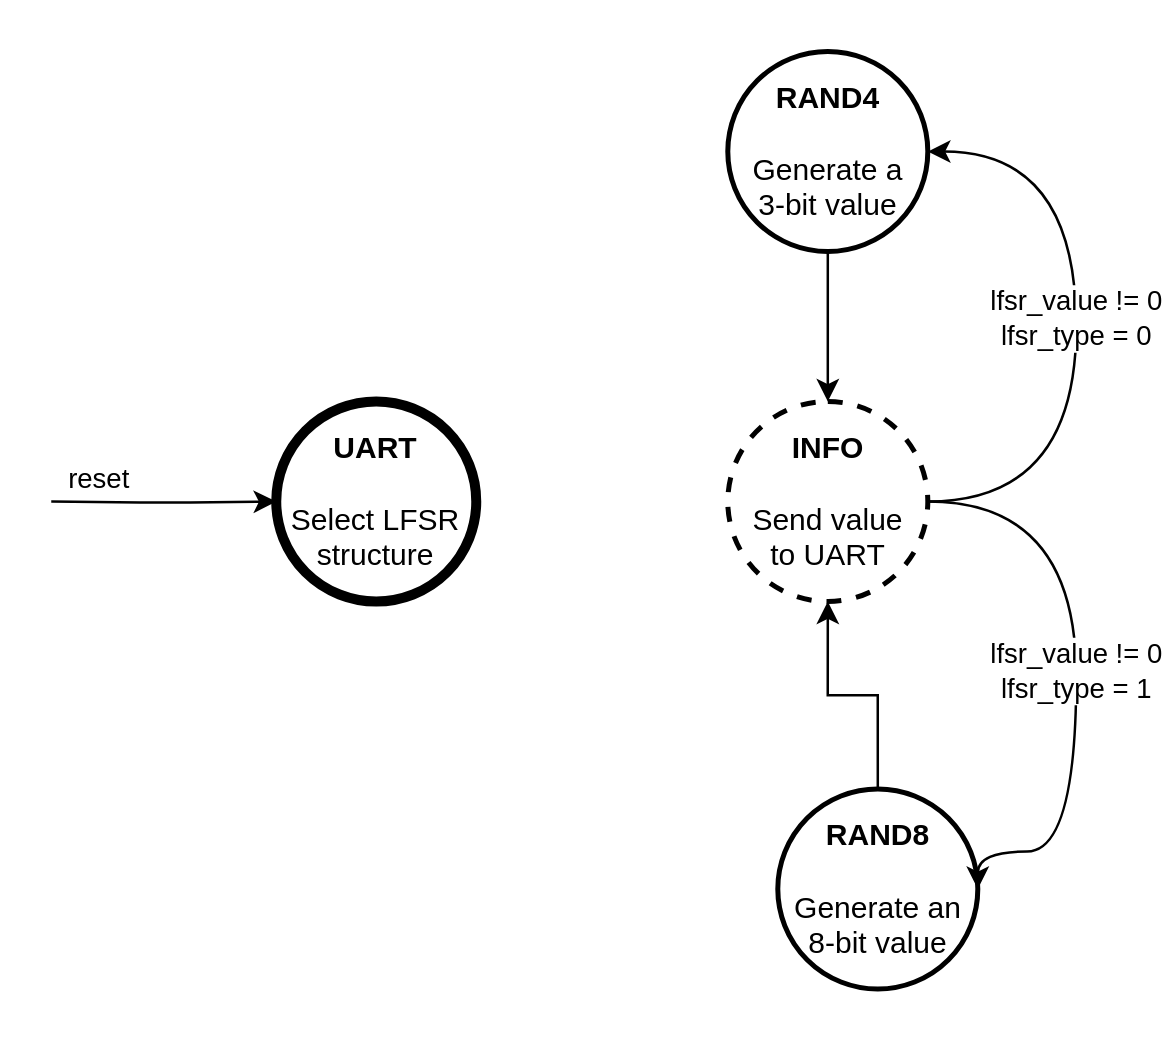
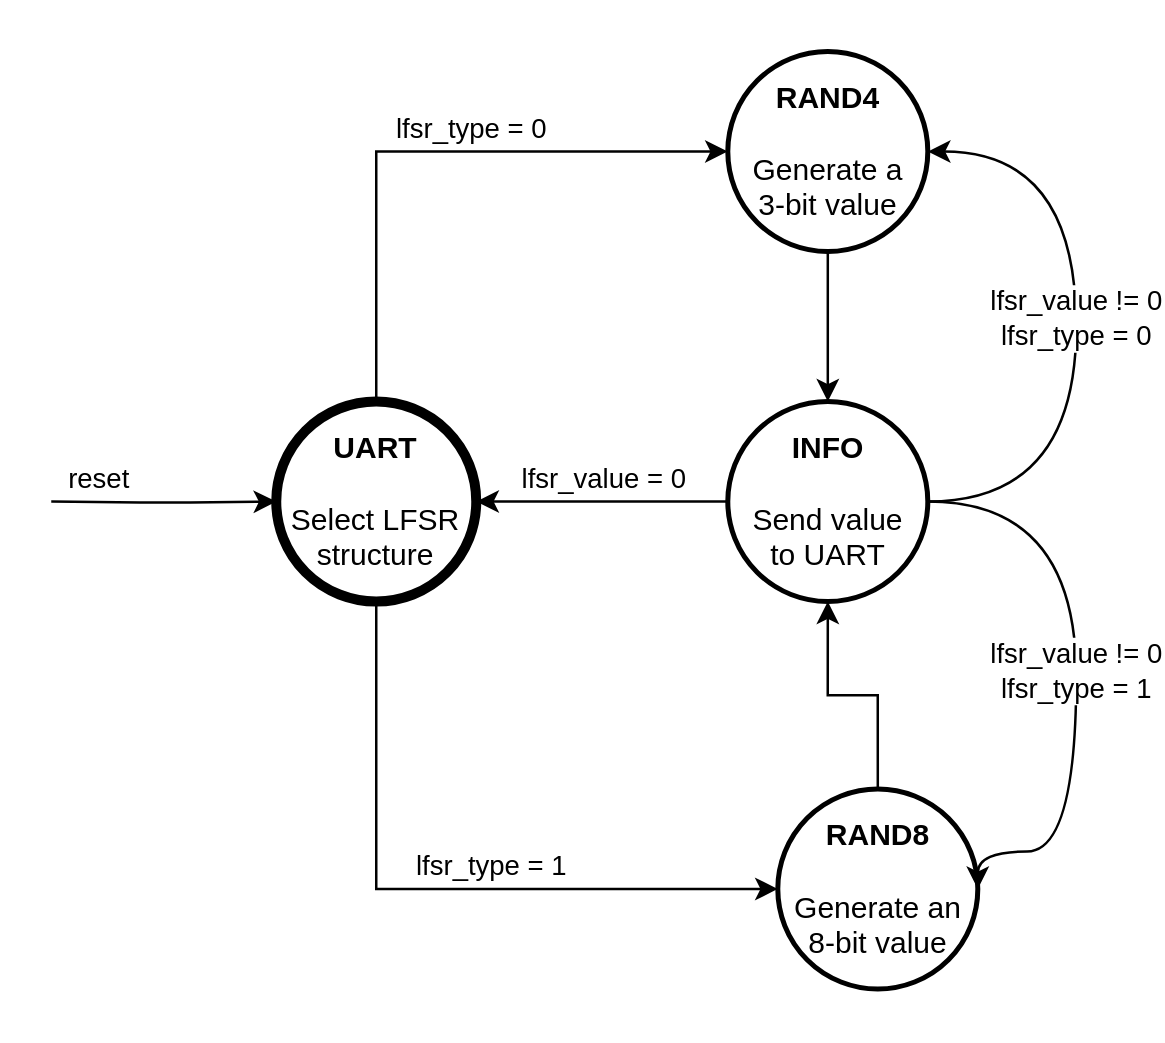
  <mxCell id="0" />
  <mxCell id="1" parent="0" />
  <mxCell id="2" value="" style="edgeStyle=orthogonalEdgeStyle;rounded=1;orthogonalLoop=1;jettySize=auto;html=1;strokeColor=#000000;strokeWidth=1;" parent="1" target="10" edge="1"><mxGeometry relative="1" as="geometry"><mxPoint x="20" y="200" as="sourcePoint" /></mxGeometry></mxCell>
  <mxCell id="3" value="reset" style="edgeLabel;html=1;align=center;verticalAlign=middle;resizable=0;points=[];" parent="2" vertex="1" connectable="0"><mxGeometry x="-0.29" relative="1" as="geometry"><mxPoint x="-13.0" y="-10" as="offset" /></mxGeometry></mxCell>
+ <mxCell id="4" value="" style="edgeStyle=orthogonalEdgeStyle;rounded=1;orthogonalLoop=1;jettySize=auto;html=1;strokeColor=#000000;strokeWidth=1;startArrow=classic;startFill=1;endArrow=none;endFill=0;" parent="1" source="10" target="15" edge="1"><mxGeometry relative="1" as="geometry" /></mxCell>
+ <mxCell id="5" value="lfsr_value = 0" style="edgeLabel;html=1;align=center;verticalAlign=middle;resizable=0;points=[];" parent="4" vertex="1" connectable="0"><mxGeometry x="-0.183" y="-1" relative="1" as="geometry"><mxPoint x="9" y="-11" as="offset" /></mxGeometry></mxCell>
+ <mxCell id="6" style="edgeStyle=orthogonalEdgeStyle;rounded=0;orthogonalLoop=1;jettySize=auto;html=1;exitX=0.5;exitY=0;exitDx=0;exitDy=0;entryX=0;entryY=0.5;entryDx=0;entryDy=0;startArrow=none;startFill=0;endArrow=classic;endFill=1;" edge="1" parent="1" source="10" target="17"><mxGeometry relative="1" as="geometry" /></mxCell>
+ <mxCell id="7" value="lfsr_type = 0" style="edgeLabel;html=1;align=center;verticalAlign=middle;resizable=0;points=[];" vertex="1" connectable="0" parent="6"><mxGeometry x="0.266" y="-1" relative="1" as="geometry"><mxPoint x="-15" y="-11" as="offset" /></mxGeometry></mxCell>
+ <mxCell id="8" style="edgeStyle=orthogonalEdgeStyle;rounded=0;orthogonalLoop=1;jettySize=auto;html=1;exitX=0.5;exitY=1;exitDx=0;exitDy=0;entryX=0;entryY=0.5;entryDx=0;entryDy=0;startArrow=none;startFill=0;endArrow=classic;endFill=1;" edge="1" parent="1" source="10" target="19"><mxGeometry relative="1" as="geometry" /></mxCell>
+ <mxCell id="9" value="lfsr_type = 1" style="edgeLabel;html=1;align=center;verticalAlign=middle;resizable=0;points=[];" vertex="1" connectable="0" parent="8"><mxGeometry x="0.282" relative="1" as="geometry"><mxPoint x="-17" y="-10" as="offset" /></mxGeometry></mxCell>
  <mxCell id="10" value="&lt;div&gt;&lt;b&gt;UART&lt;/b&gt;&lt;/div&gt;&lt;div&gt;&lt;b&gt;&lt;br&gt;&lt;/b&gt;&lt;/div&gt;&lt;div&gt;Select LFSR structure&lt;/div&gt;" style="rounded=1;whiteSpace=wrap;html=1;strokeWidth=4;fillColor=none;arcSize=50;overflow=visible;" parent="1" vertex="1"><mxGeometry x="110" y="160" width="80" height="80" as="geometry" /></mxCell>
  <mxCell id="11" style="edgeStyle=orthogonalEdgeStyle;orthogonalLoop=1;jettySize=auto;html=1;exitX=1;exitY=0.5;exitDx=0;exitDy=0;startArrow=none;startFill=0;endArrow=classic;endFill=1;curved=1;entryX=1;entryY=0.5;entryDx=0;entryDy=0;" edge="1" parent="1" source="15" target="17"><mxGeometry relative="1" as="geometry"><mxPoint x="420" y="120" as="targetPoint" /><Array as="points"><mxPoint x="430" y="200" /><mxPoint x="430" y="60" /></Array></mxGeometry></mxCell>
  <mxCell id="12" value="&lt;div&gt;lfsr_value != 0&lt;/div&gt;&lt;div&gt;lfsr_type = 0&lt;br&gt;&lt;/div&gt;" style="edgeLabel;html=1;align=center;verticalAlign=middle;resizable=0;points=[];" vertex="1" connectable="0" parent="11"><mxGeometry x="0.174" y="1" relative="1" as="geometry"><mxPoint y="18.62" as="offset" /></mxGeometry></mxCell>
  <mxCell id="13" style="edgeStyle=orthogonalEdgeStyle;curved=1;orthogonalLoop=1;jettySize=auto;html=1;exitX=1;exitY=0.5;exitDx=0;exitDy=0;entryX=1;entryY=0.5;entryDx=0;entryDy=0;startArrow=none;startFill=0;endArrow=classic;endFill=1;" edge="1" parent="1" source="15" target="19"><mxGeometry relative="1" as="geometry"><Array as="points"><mxPoint x="430" y="200" /><mxPoint x="430" y="340" /></Array></mxGeometry></mxCell>
  <mxCell id="14" value="&lt;div&gt;lfsr_value != 0&lt;/div&gt;&lt;div&gt;lfsr_type = 1&lt;br&gt;&lt;/div&gt;" style="edgeLabel;html=1;align=center;verticalAlign=middle;resizable=0;points=[];" vertex="1" connectable="0" parent="13"><mxGeometry x="-0.168" y="-1" relative="1" as="geometry"><mxPoint y="20.38" as="offset" /></mxGeometry></mxCell>
- <mxCell id="15" value="&lt;div&gt;&lt;b&gt;INFO&lt;/b&gt;&lt;/div&gt;&lt;div&gt;&lt;b&gt;&lt;br&gt;&lt;/b&gt;&lt;/div&gt;&lt;div&gt;Send value&lt;/div&gt;&lt;div&gt;to UART&lt;br&gt;&lt;/div&gt;" style="rounded=1;whiteSpace=wrap;html=1;strokeWidth=2;fillColor=none;arcSize=50;overflow=visible;dashed=1;" parent="1" vertex="1"><mxGeometry x="290.62" y="160" width="80" height="80" as="geometry" /></mxCell>
+ <mxCell id="15" value="&lt;div&gt;&lt;b&gt;INFO&lt;/b&gt;&lt;/div&gt;&lt;div&gt;&lt;b&gt;&lt;br&gt;&lt;/b&gt;&lt;/div&gt;&lt;div&gt;Send value&lt;/div&gt;&lt;div&gt;to UART&lt;br&gt;&lt;/div&gt;" style="rounded=1;whiteSpace=wrap;html=1;strokeWidth=2;fillColor=none;arcSize=50;overflow=visible;" parent="1" vertex="1"><mxGeometry x="290.62" y="160" width="80" height="80" as="geometry" /></mxCell>
  <mxCell id="16" style="edgeStyle=orthogonalEdgeStyle;rounded=0;orthogonalLoop=1;jettySize=auto;html=1;exitX=0.5;exitY=1;exitDx=0;exitDy=0;entryX=0.5;entryY=0;entryDx=0;entryDy=0;startArrow=none;startFill=0;endArrow=classic;endFill=1;" edge="1" parent="1" source="17" target="15"><mxGeometry relative="1" as="geometry" /></mxCell>
  <mxCell id="17" value="&lt;div&gt;&lt;b&gt;RAND4&lt;/b&gt;&lt;/div&gt;&lt;div&gt;&lt;br&gt;&lt;/div&gt;&lt;div&gt;Generate a&lt;br&gt;3-bit value&lt;b&gt;&lt;br&gt;&lt;/b&gt;&lt;/div&gt;" style="rounded=1;whiteSpace=wrap;html=1;strokeWidth=2;fillColor=none;arcSize=50;overflow=visible;" parent="1" vertex="1"><mxGeometry x="290.62" y="20" width="80" height="80" as="geometry" /></mxCell>
  <mxCell id="18" style="edgeStyle=orthogonalEdgeStyle;rounded=0;orthogonalLoop=1;jettySize=auto;html=1;exitX=0.5;exitY=0;exitDx=0;exitDy=0;entryX=0.5;entryY=1;entryDx=0;entryDy=0;startArrow=none;startFill=0;endArrow=classic;endFill=1;" edge="1" parent="1" source="19" target="15"><mxGeometry relative="1" as="geometry" /></mxCell>
  <mxCell id="19" value="&lt;div&gt;&lt;b&gt;RAND8&lt;/b&gt;&lt;/div&gt;&lt;div&gt;&lt;br&gt;&lt;/div&gt;&lt;div&gt;Generate an&lt;br&gt;8-bit value&lt;b&gt;&lt;br&gt;&lt;/b&gt;&lt;/div&gt;" style="rounded=1;whiteSpace=wrap;html=1;strokeWidth=2;fillColor=none;arcSize=50;overflow=visible;" vertex="1" parent="1"><mxGeometry x="310.62" y="315" width="80" height="80" as="geometry" /></mxCell>
